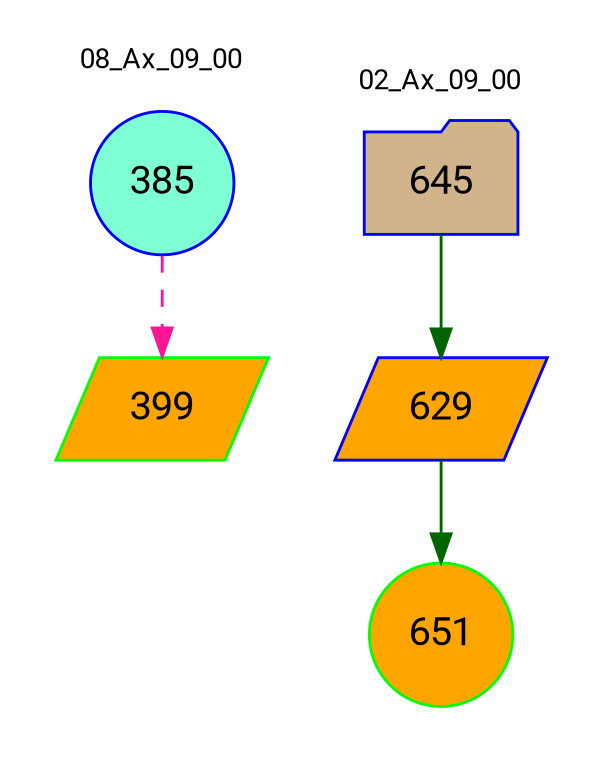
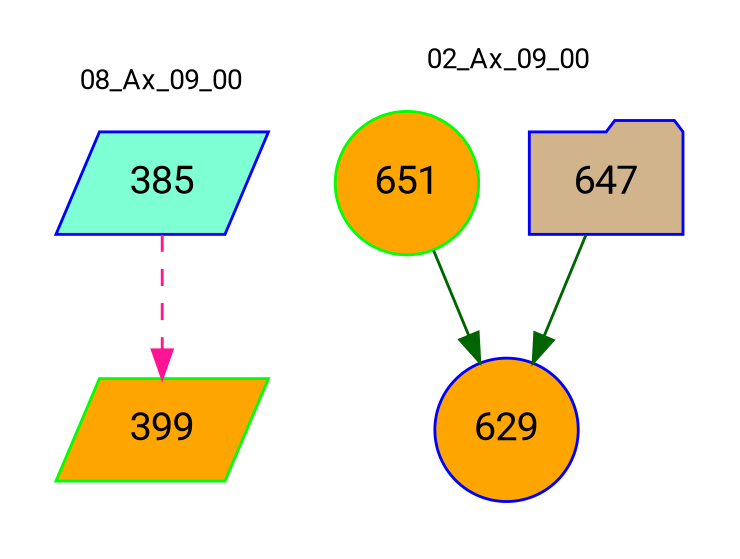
  digraph {
    fontname=Roboto
    node [color=blue fillcolor=orange fontname=Roboto shape=parallelogram style=filled]
    edge [color=darkgreen fontname=Roboto style=solid]
-   n1 [fillcolor=aquamarine label=385 shape=circle]
+   n1 [fillcolor=aquamarine label=385]
    n2 [color=green label=399]
-   n3 [fillcolor=tan label=645 shape=folder]
-   n4 [label=629]
+   n3 [fillcolor=tan label=647 shape=folder]
+   n4 [label=629 shape=circle]
    n5 [color=green label=651 shape=circle]
    subgraph cluster_1 {
      color=white
      fontsize=10
      label="08_Ax_09_00"
      n1
      n2
    }
    subgraph cluster_2 {
      color=white
      fontsize=10
      label="02_Ax_09_00"
      n3
      n4
      n5
    }
    n1 -> n2 [color=deeppink style=dashed]
    n3 -> n4
-   n4 -> n5
+   n5 -> n4
  }
